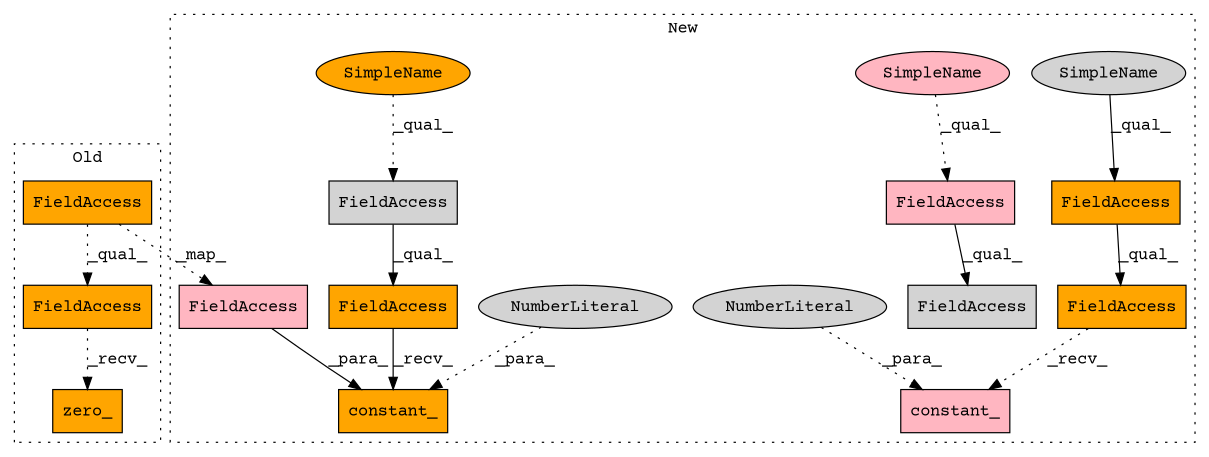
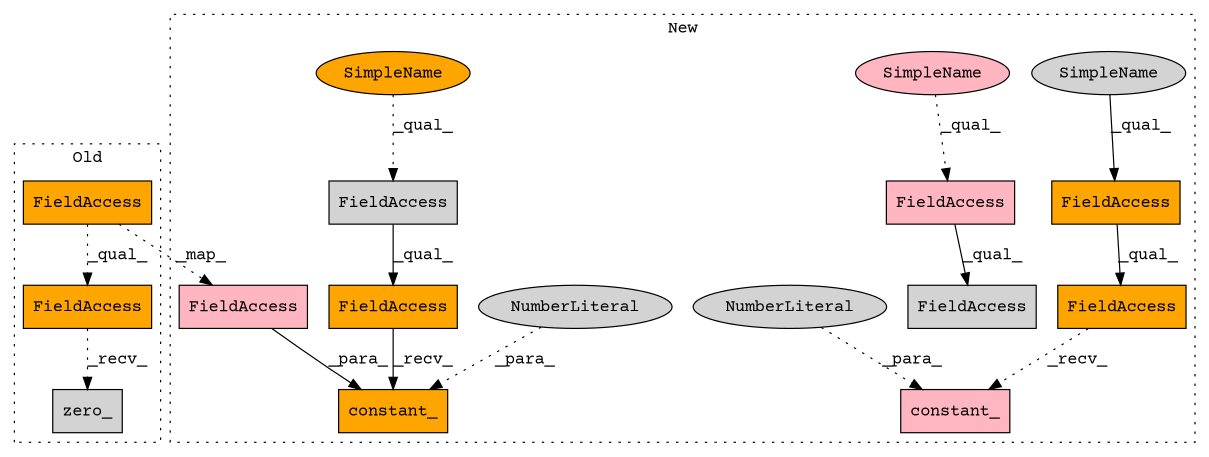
  digraph {
    fontname="Courier Prime"
    node [a=22 l=13 s=1674 shape=box style=filled fillcolor=orange fontname="Courier Prime"]
    edge [style=dotted fontname="Courier Prime"]
-   n1 [a=32 l=7 label=zero_ s=1665]
+   n1 [a=32 l=7 label=zero_ s=1665 fillcolor=lightgrey]
    n2 [l=14 label=FieldAccess s=1650]
    n3 [l=9 label=FieldAccess s=1650]
    n4 [a=32 l="10,1" label=constant_ s="1688,1709"]
    n5 [a=34 l=1 label=NumberLiteral s=1708 shape=ellipse fillcolor=lightgrey]
    n6 [l=9 label=FieldAccess s=1698 fillcolor=lightpink]
    n7 [label=FieldAccess]
    n8 [l=8 label=FieldAccess fillcolor=lightgrey]
    n9 [l=8 label=FieldAccess s=1504]
    n10 [l=8 label=FieldAccess s=1554 fillcolor=lightpink]
    n11 [label=FieldAccess s=1554 fillcolor=lightgrey]
    n12 [label=FieldAccess s=1504]
    n13 [a=32 l="10,1" label=constant_ s="1518,1547" fillcolor=lightpink]
    n14 [a=34 l=1 label=NumberLiteral s=1546 shape=ellipse fillcolor=lightgrey]
    n15 [a=42 l=5 label=SimpleName s=1554 shape=ellipse fillcolor=lightpink]
    n16 [a=42 l=5 label=SimpleName s=1504 shape=ellipse fillcolor=lightgrey]
    n17 [a=42 l=5 label=SimpleName shape=ellipse]
    subgraph cluster_1 {
      label=Old
      style=dotted
      n1
      n2
      n3
    }
    subgraph cluster_2 {
      label=New
      style=dotted
      n4
      n5
      n6
      n7
      n8
      n9
      n10
      n11
      n12
      n13
      n14
      n15
      n16
      n17
    }
    n2 -> n1 [label=_recv_]
    n3 -> n2 [label=_qual_]
    n3 -> n6 [label=_map_]
    n5 -> n4 [label=_para_]
    n6 -> n4 [label=_para_ style=solid]
    n7 -> n4 [label=_recv_ style=solid]
    n8 -> n7 [label=_qual_ style=solid]
    n9 -> n12 [label=_qual_ style=solid]
    n10 -> n11 [label=_qual_ style=solid]
    n12 -> n13 [label=_recv_]
    n14 -> n13 [label=_para_]
    n15 -> n10 [label=_qual_]
    n16 -> n9 [label=_qual_ style=solid]
    n17 -> n8 [label=_qual_]
  }
